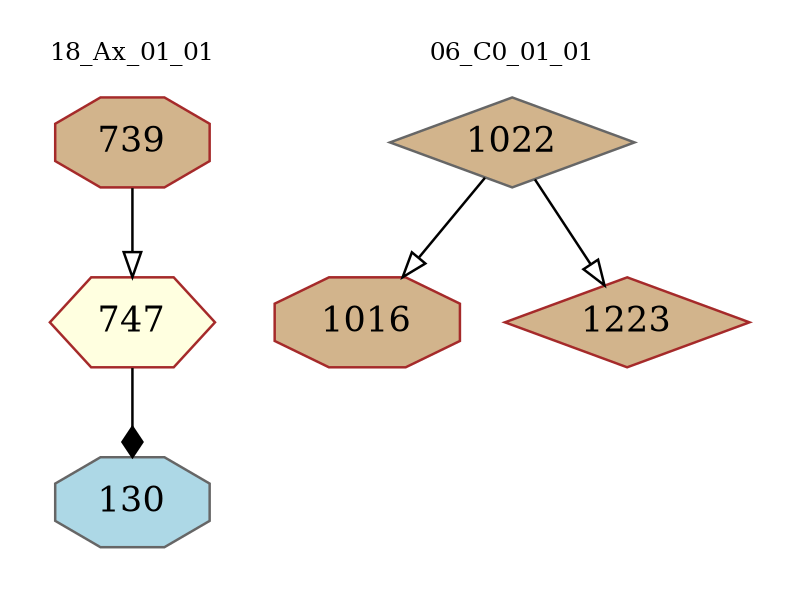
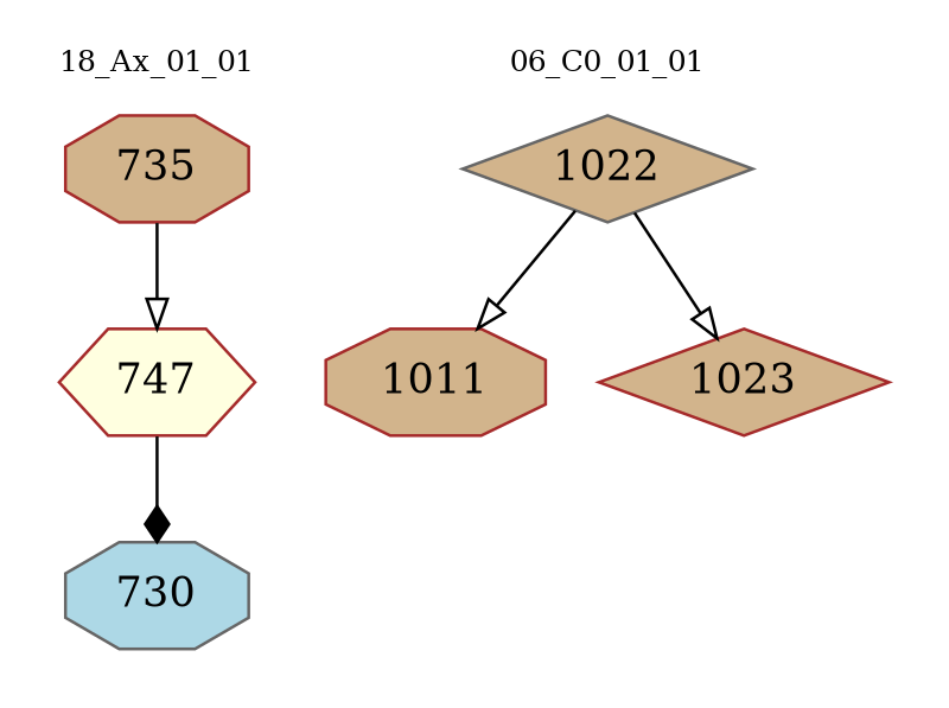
  digraph {
    node [color=brown fillcolor=tan shape=octagon style=filled]
    edge [arrowhead=onormal color=black]
-   n1 [label=739]
-   n2 [color=gray40 fillcolor=lightblue label=130]
+   n1 [label=735]
+   n2 [color=gray40 fillcolor=lightblue label=730]
    n3 [fillcolor=lightyellow label=747 shape=hexagon]
    n4 [color=gray40 label=1022 shape=diamond]
-   n5 [label=1016]
-   n6 [label=1223 shape=diamond]
+   n5 [label=1011]
+   n6 [label=1023 shape=diamond]
    subgraph cluster_1 {
      color=white
      fontsize=10
      label="18_Ax_01_01"
      n1
      n2
      n3
    }
    subgraph cluster_2 {
      color=white
      fontsize=10
      label="06_C0_01_01"
      n4
      n5
      n6
    }
    n1 -> n3
    n3 -> n2 [arrowhead=diamond]
    n4 -> n5
    n4 -> n6
  }
